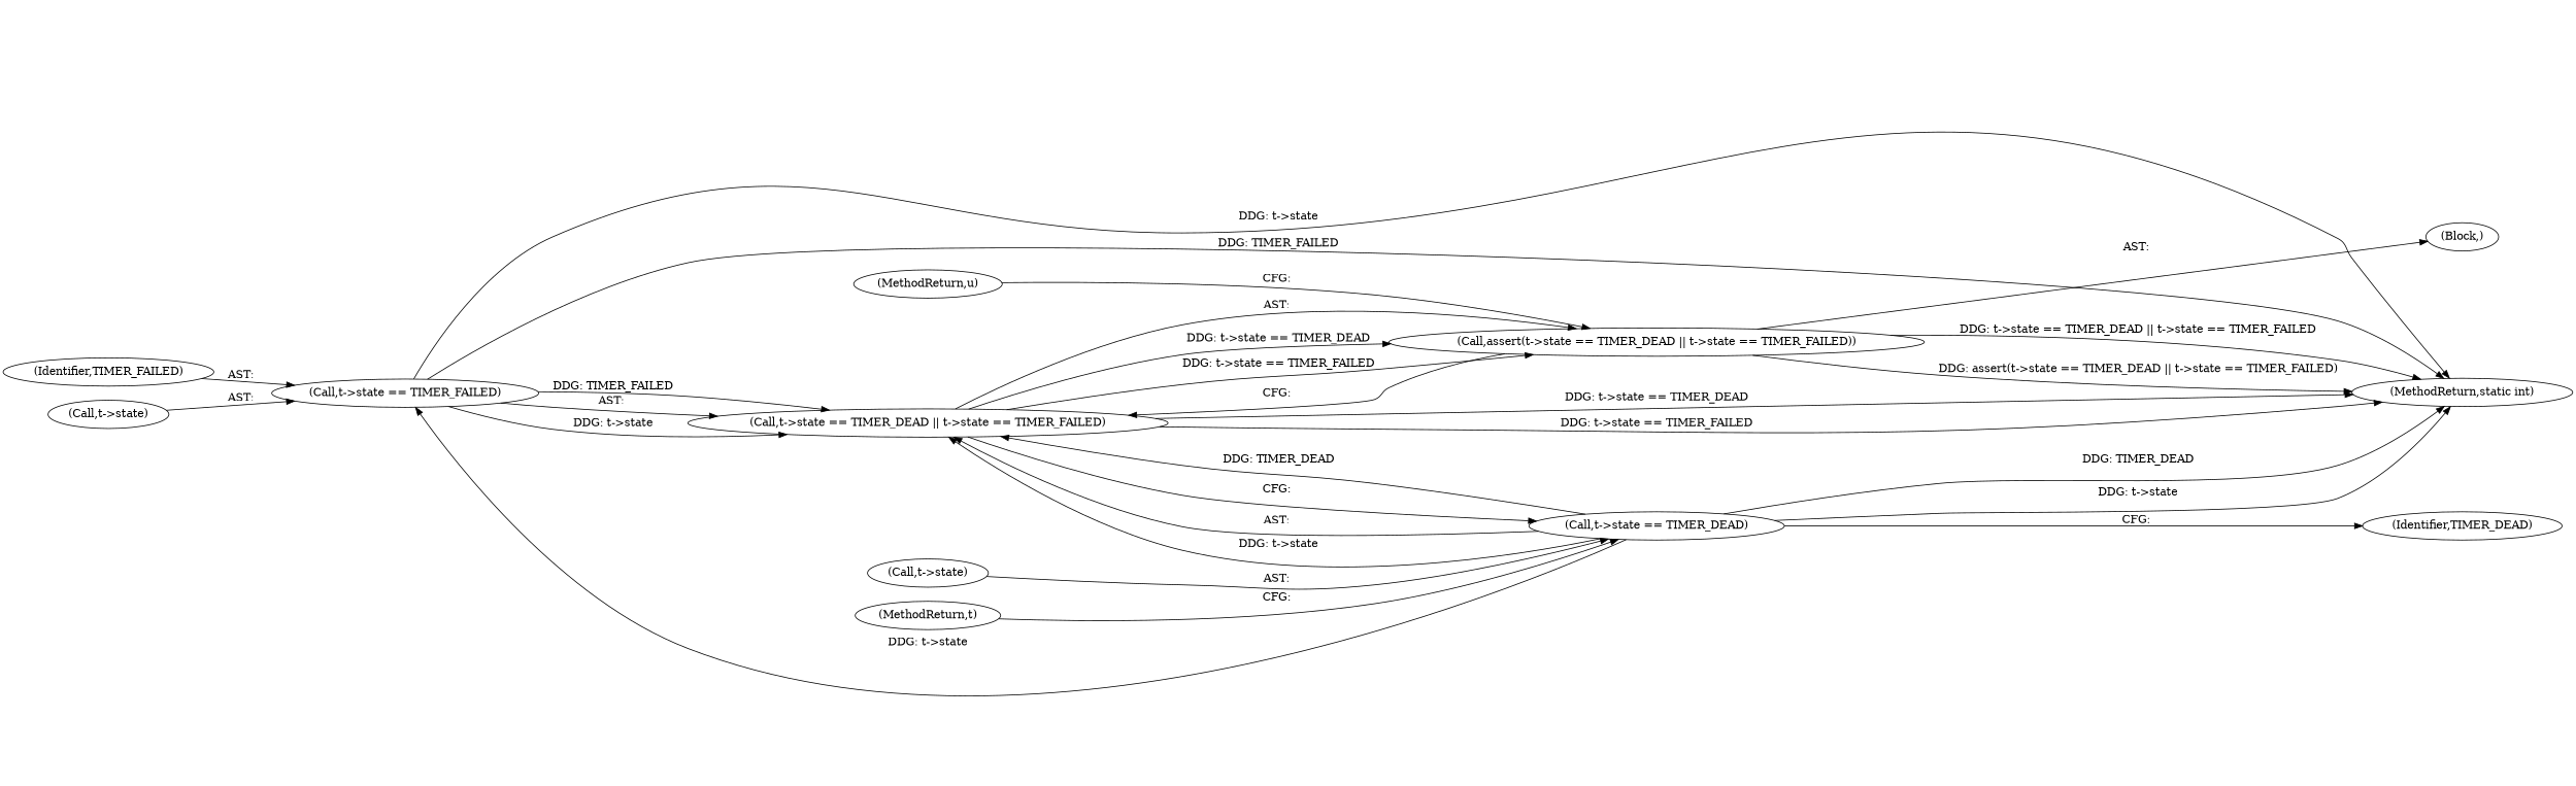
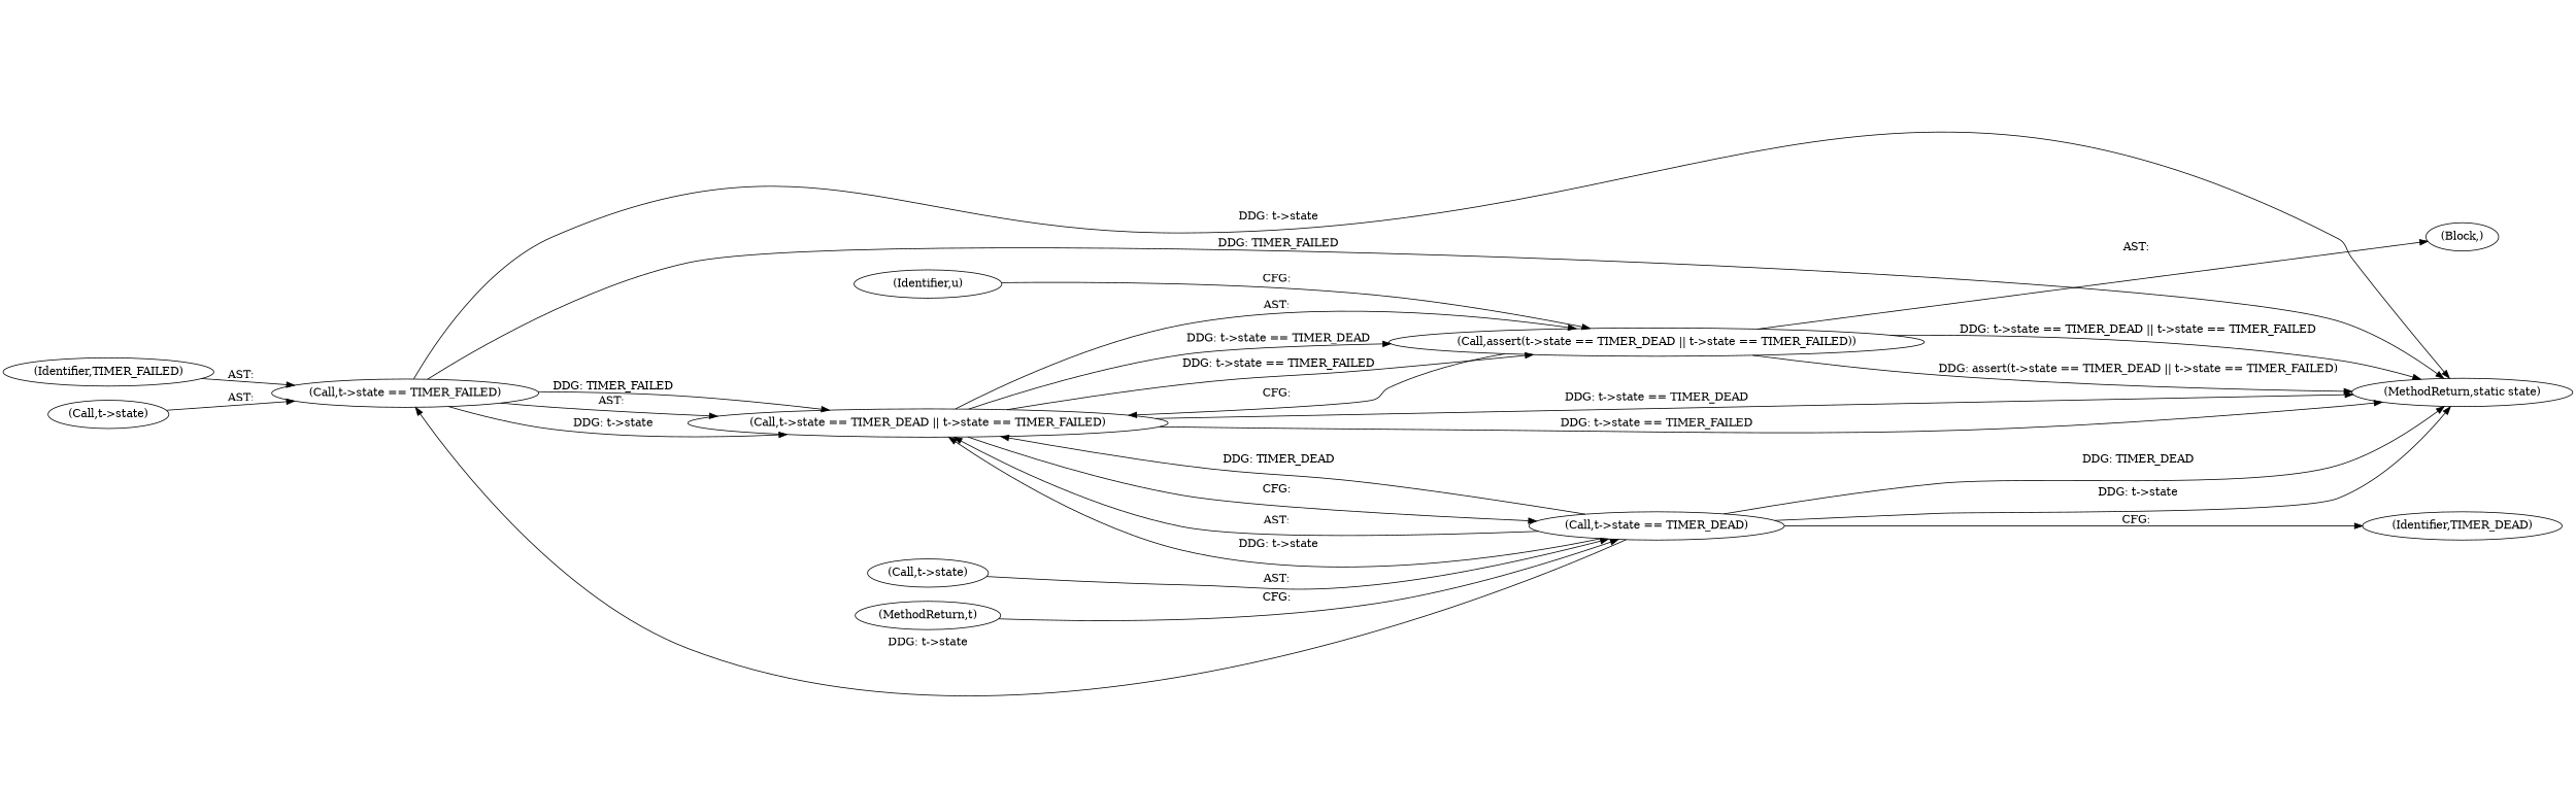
  digraph {
    rankdir=LR
    n1 [label="(Call,t->state == TIMER_FAILED)"]
    n2 [label="(Call,t->state == TIMER_DEAD || t->state == TIMER_FAILED)"]
-   n3 [label="(MethodReturn,static int)"]
+   n3 [label="(MethodReturn,static state)"]
    n4 [label="(Call,t->state == TIMER_DEAD)"]
    n5 [label="(Call,assert(t->state == TIMER_DEAD || t->state == TIMER_FAILED))"]
    n6 [label="(Identifier,TIMER_FAILED)"]
    n7 [label="(Identifier,TIMER_DEAD)"]
    n8 [label="(Block,)"]
    n9 [label="(Call,t->state)"]
-   n10 [label="(MethodReturn,u)"]
+   n10 [label="(Identifier,u)"]
    n11 [label="(Call,t->state)"]
    n12 [label="(MethodReturn,t)"]
    n1 -> n2 [label="AST: "]
    n1 -> n2 [label="DDG: t->state"]
    n1 -> n2 [label="DDG: TIMER_FAILED"]
    n1 -> n3 [label="DDG: t->state"]
    n1 -> n3 [label="DDG: TIMER_FAILED"]
    n2 -> n3 [label="DDG: t->state == TIMER_DEAD"]
    n2 -> n3 [label="DDG: t->state == TIMER_FAILED"]
    n2 -> n4 [label="CFG: "]
    n2 -> n5 [label="AST: "]
    n2 -> n5 [label="DDG: t->state == TIMER_DEAD"]
    n2 -> n5 [label="DDG: t->state == TIMER_FAILED"]
    n4 -> n1 [label="DDG: t->state"]
    n4 -> n2 [label="AST: "]
    n4 -> n2 [label="DDG: t->state"]
    n4 -> n2 [label="DDG: TIMER_DEAD"]
    n4 -> n3 [label="DDG: TIMER_DEAD"]
    n4 -> n3 [label="DDG: t->state"]
    n4 -> n7 [label="CFG: "]
    n5 -> n2 [label="CFG: "]
    n5 -> n3 [label="DDG: t->state == TIMER_DEAD || t->state == TIMER_FAILED"]
    n5 -> n3 [label="DDG: assert(t->state == TIMER_DEAD || t->state == TIMER_FAILED)"]
    n5 -> n8 [label="AST: "]
    n6 -> n1 [label="AST: "]
    n9 -> n1 [label="AST: "]
    n10 -> n5 [label="CFG: "]
    n11 -> n4 [label="AST: "]
    n12 -> n4 [label="CFG: "]
  }
